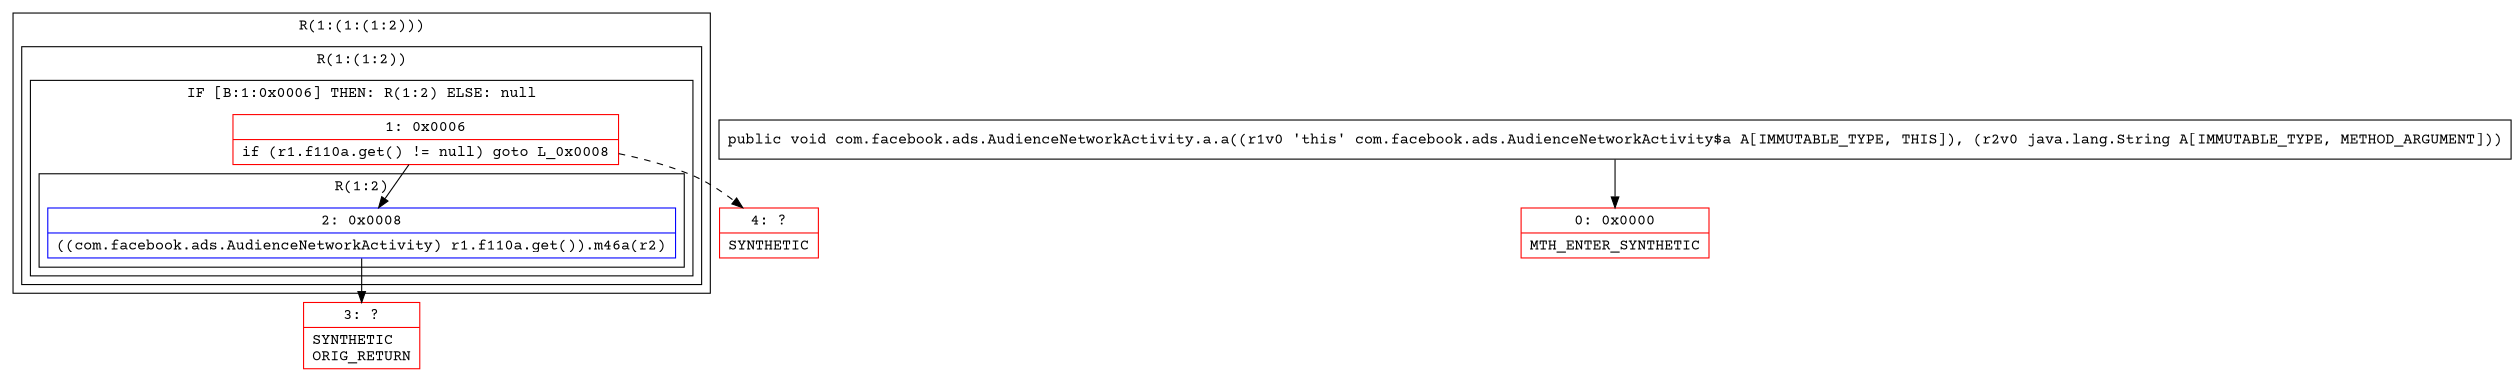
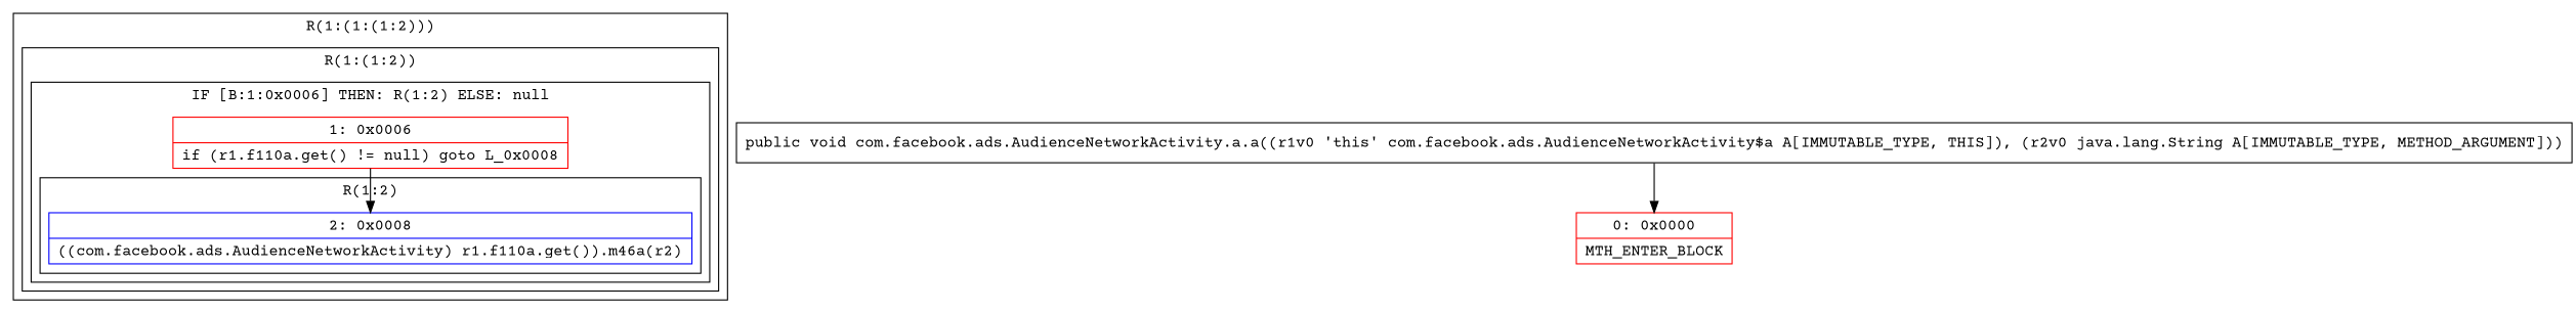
  digraph {
    fontname="Courier Prime"
    node [color=red fontname="Courier Prime" shape=record]
    edge [fontname="Courier Prime"]
    n1 [color=blue label="{2\:\ 0x0008|((com.facebook.ads.AudienceNetworkActivity) r1.f110a.get()).m46a(r2)\l}"]
    n2 [label="{1\:\ 0x0006|if (r1.f110a.get() != null) goto L_0x0008\l}"]
-   n3 [label="{3\:\ ?|SYNTHETIC\lORIG_RETURN\l}"]
-   n4 [label="{4\:\ ?|SYNTHETIC\l}"]
-   n5 [label="{0\:\ 0x0000|MTH_ENTER_SYNTHETIC\l}"]
+   n5 [label="{0\:\ 0x0000|MTH_ENTER_BLOCK\l}"]
    n6 [label="{public void com.facebook.ads.AudienceNetworkActivity.a.a((r1v0 'this' com.facebook.ads.AudienceNetworkActivity$a A[IMMUTABLE_TYPE, THIS]), (r2v0 java.lang.String A[IMMUTABLE_TYPE, METHOD_ARGUMENT])) }" color=""]
    subgraph cluster_1 {
      label="R(1:(1:(1:2)))"
      subgraph cluster_2 {
        label="R(1:(1:2))"
        subgraph cluster_3 {
          label="IF [B:1:0x0006] THEN: R(1:2) ELSE: null"
          n2
          subgraph cluster_4 {
            label="R(1:2)"
            n1
          }
        }
      }
    }
-   n1 -> n3
    n2 -> n1
-   n2 -> n4 [style=dashed]
    n6 -> n5
  }
